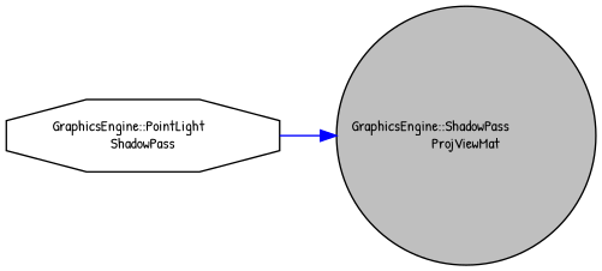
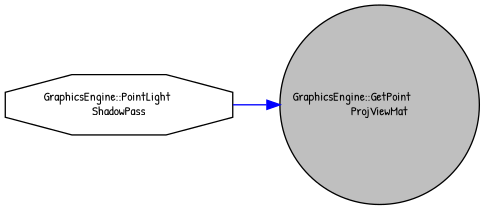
  digraph {
    rankdir=RL
    fontname="Patrick Hand"
    node [color=black fontname="Patrick Hand" fontsize=10 style=filled]
-   n1 [fillcolor=grey75 fontcolor=black height=0.2 label="GraphicsEngine::ShadowPass\lProjViewMat" shape=circle width=0.4]
+   n1 [fillcolor=grey75 fontcolor=black height=0.2 label="GraphicsEngine::GetPoint\lProjViewMat" shape=circle width=0.4]
    n2 [fillcolor=white height=0.2 label="GraphicsEngine::PointLight\lShadowPass" shape=octagon width=0.4]
    n1 -> n2 [color=blue dir=back fontname="Patrick Hand" fontsize=10 labelfontname=Helvetica labelfontsize=10 style=solid]
  }
